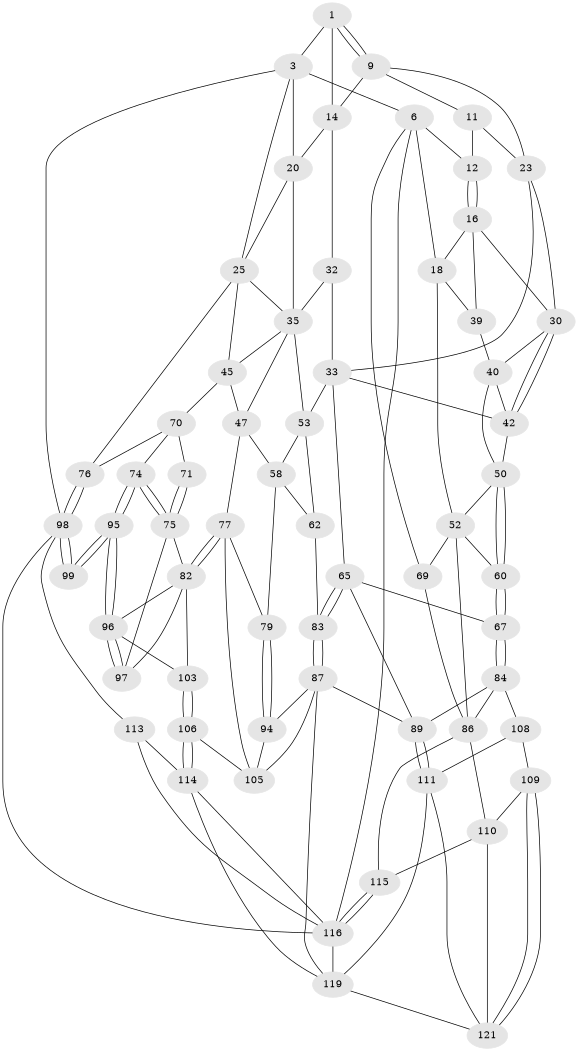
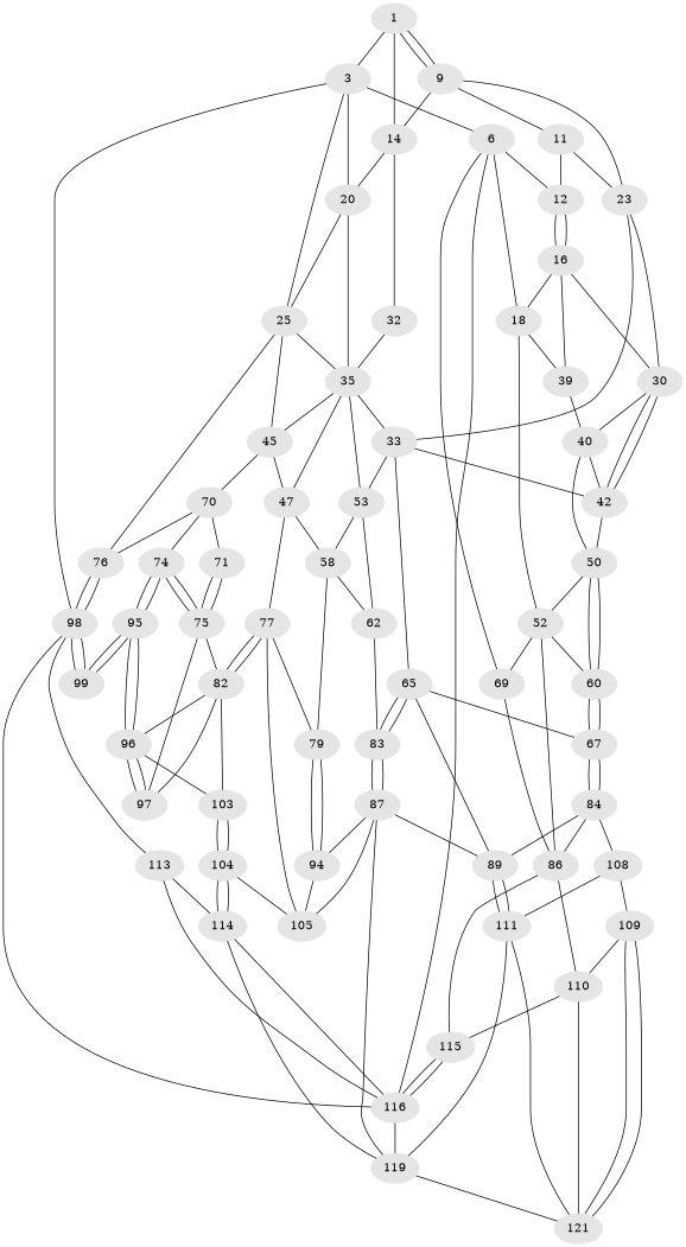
  graph {
    node [color=gray90 style=filled]
    1 [super="+2"]
    3 [super="+4"]
    9 [super="+10"]
    14 [super="+22+15"]
    6 [super="+29+7"]
    20 [super="+21"]
    25 [super="+26+44"]
    98
    11
    23 [super="+24"]
    32
    12
    18 [super="+27"]
    69
    116 [super="+126"]
    35 [super="+38+36"]
    45 [super="+46"]
    76
    99
    113
    16 [super="+17"]
    39
    52 [super="+61"]
    86 [super="+92"]
    119 [super="+125+120"]
    30 [super="+31"]
    33 [super="+34+48"]
    40 [super="+41"]
    42 [super="+43"]
    60
    53 [super="+54"]
    47 [super="+56"]
    65 [super="+66"]
    70 [super="+73"]
    50 [super="+51"]
    58 [super="+63+59"]
    62 [super="+64"]
    67
    83
    89 [super="+90"]
    77 [super="+78"]
    71
    74
    79
    82 [super="+100"]
    105 [super="+106"]
    110 [super="+118"]
    115
    94
    84 [super="+85+91"]
    87 [super="+88"]
    111 [super="+112"]
    108
    75 [super="+80"]
    95
    97
    96 [super="+107"]
    103
-   104 [label=106]
+   104
    109
    121 [super="+122"]
    114 [super="+124"]
    1 -- 3 [weight=2]
    1 -- 9
    1 -- 9
    1 -- 14
    3 -- 6
    3 -- 20
    3 -- 25
    3 -- 98
    9 -- 14 [weight=2]
    9 -- 11
    9 -- 23
    14 -- 20
    14 -- 32
    6 -- 12
    6 -- 18 [weight=2]
    6 -- 69
    6 -- 116
    20 -- 25
    20 -- 35
    25 -- 35
    25 -- 45
    25 -- 76
    98 -- 116
    98 -- 99
    98 -- 99
    98 -- 113
    11 -- 23
    11 -- 12
    23 -- 30
    23 -- 33
    32 -- 35
-   32 -- 33
+   35 -- 33
    12 -- 16
    12 -- 16
    18 -- 39
    18 -- 52
    69 -- 86
    116 -- 119
    35 -- 45
    35 -- 53
    35 -- 47
    45 -- 47
    45 -- 70
    76 -- 98
    76 -- 98
    113 -- 116
    113 -- 114
    16 -- 18
    16 -- 39
    16 -- 30
    39 -- 40
    52 -- 69
    52 -- 86
    52 -- 60
    86 -- 110
    86 -- 115
    119 -- 121
    30 -- 40
    30 -- 42
    30 -- 42
    33 -- 42 [weight=2]
    33 -- 53
    33 -- 65
    40 -- 42
    40 -- 50
    42 -- 50
    60 -- 67
    60 -- 67
    53 -- 58
    53 -- 62
    47 -- 58
    47 -- 77
    65 -- 67
    65 -- 83
    65 -- 83
    65 -- 89
    70 -- 76
    70 -- 71
    70 -- 74
    50 -- 52
    50 -- 60
    50 -- 60
    58 -- 62 [weight=2]
    58 -- 79
    62 -- 83
    67 -- 84
    67 -- 84
    83 -- 87
    83 -- 87
    89 -- 111
    89 -- 111
    77 -- 79
    77 -- 82
    77 -- 82
    77 -- 105
    71 -- 75
    71 -- 75
    74 -- 75
    74 -- 75
    74 -- 95
    74 -- 95
    79 -- 94
    79 -- 94
    82 -- 97
    82 -- 96
    82 -- 103
    110 -- 115
    110 -- 121
    115 -- 116
    115 -- 116
    94 -- 105
    84 -- 86 [weight=2]
    84 -- 89
    84 -- 108
    87 -- 119
    87 -- 89
    87 -- 105
    87 -- 94
    111 -- 119
    111 -- 121
    108 -- 111
    108 -- 109
    75 -- 82
    75 -- 97
    95 -- 99
    95 -- 99
    95 -- 96
    95 -- 96
    96 -- 97
    96 -- 97
    96 -- 103
    103 -- 104
    103 -- 104
    104 -- 105
    104 -- 114
    104 -- 114
    109 -- 110
    109 -- 121
    109 -- 121
    114 -- 116
    114 -- 119
  }
